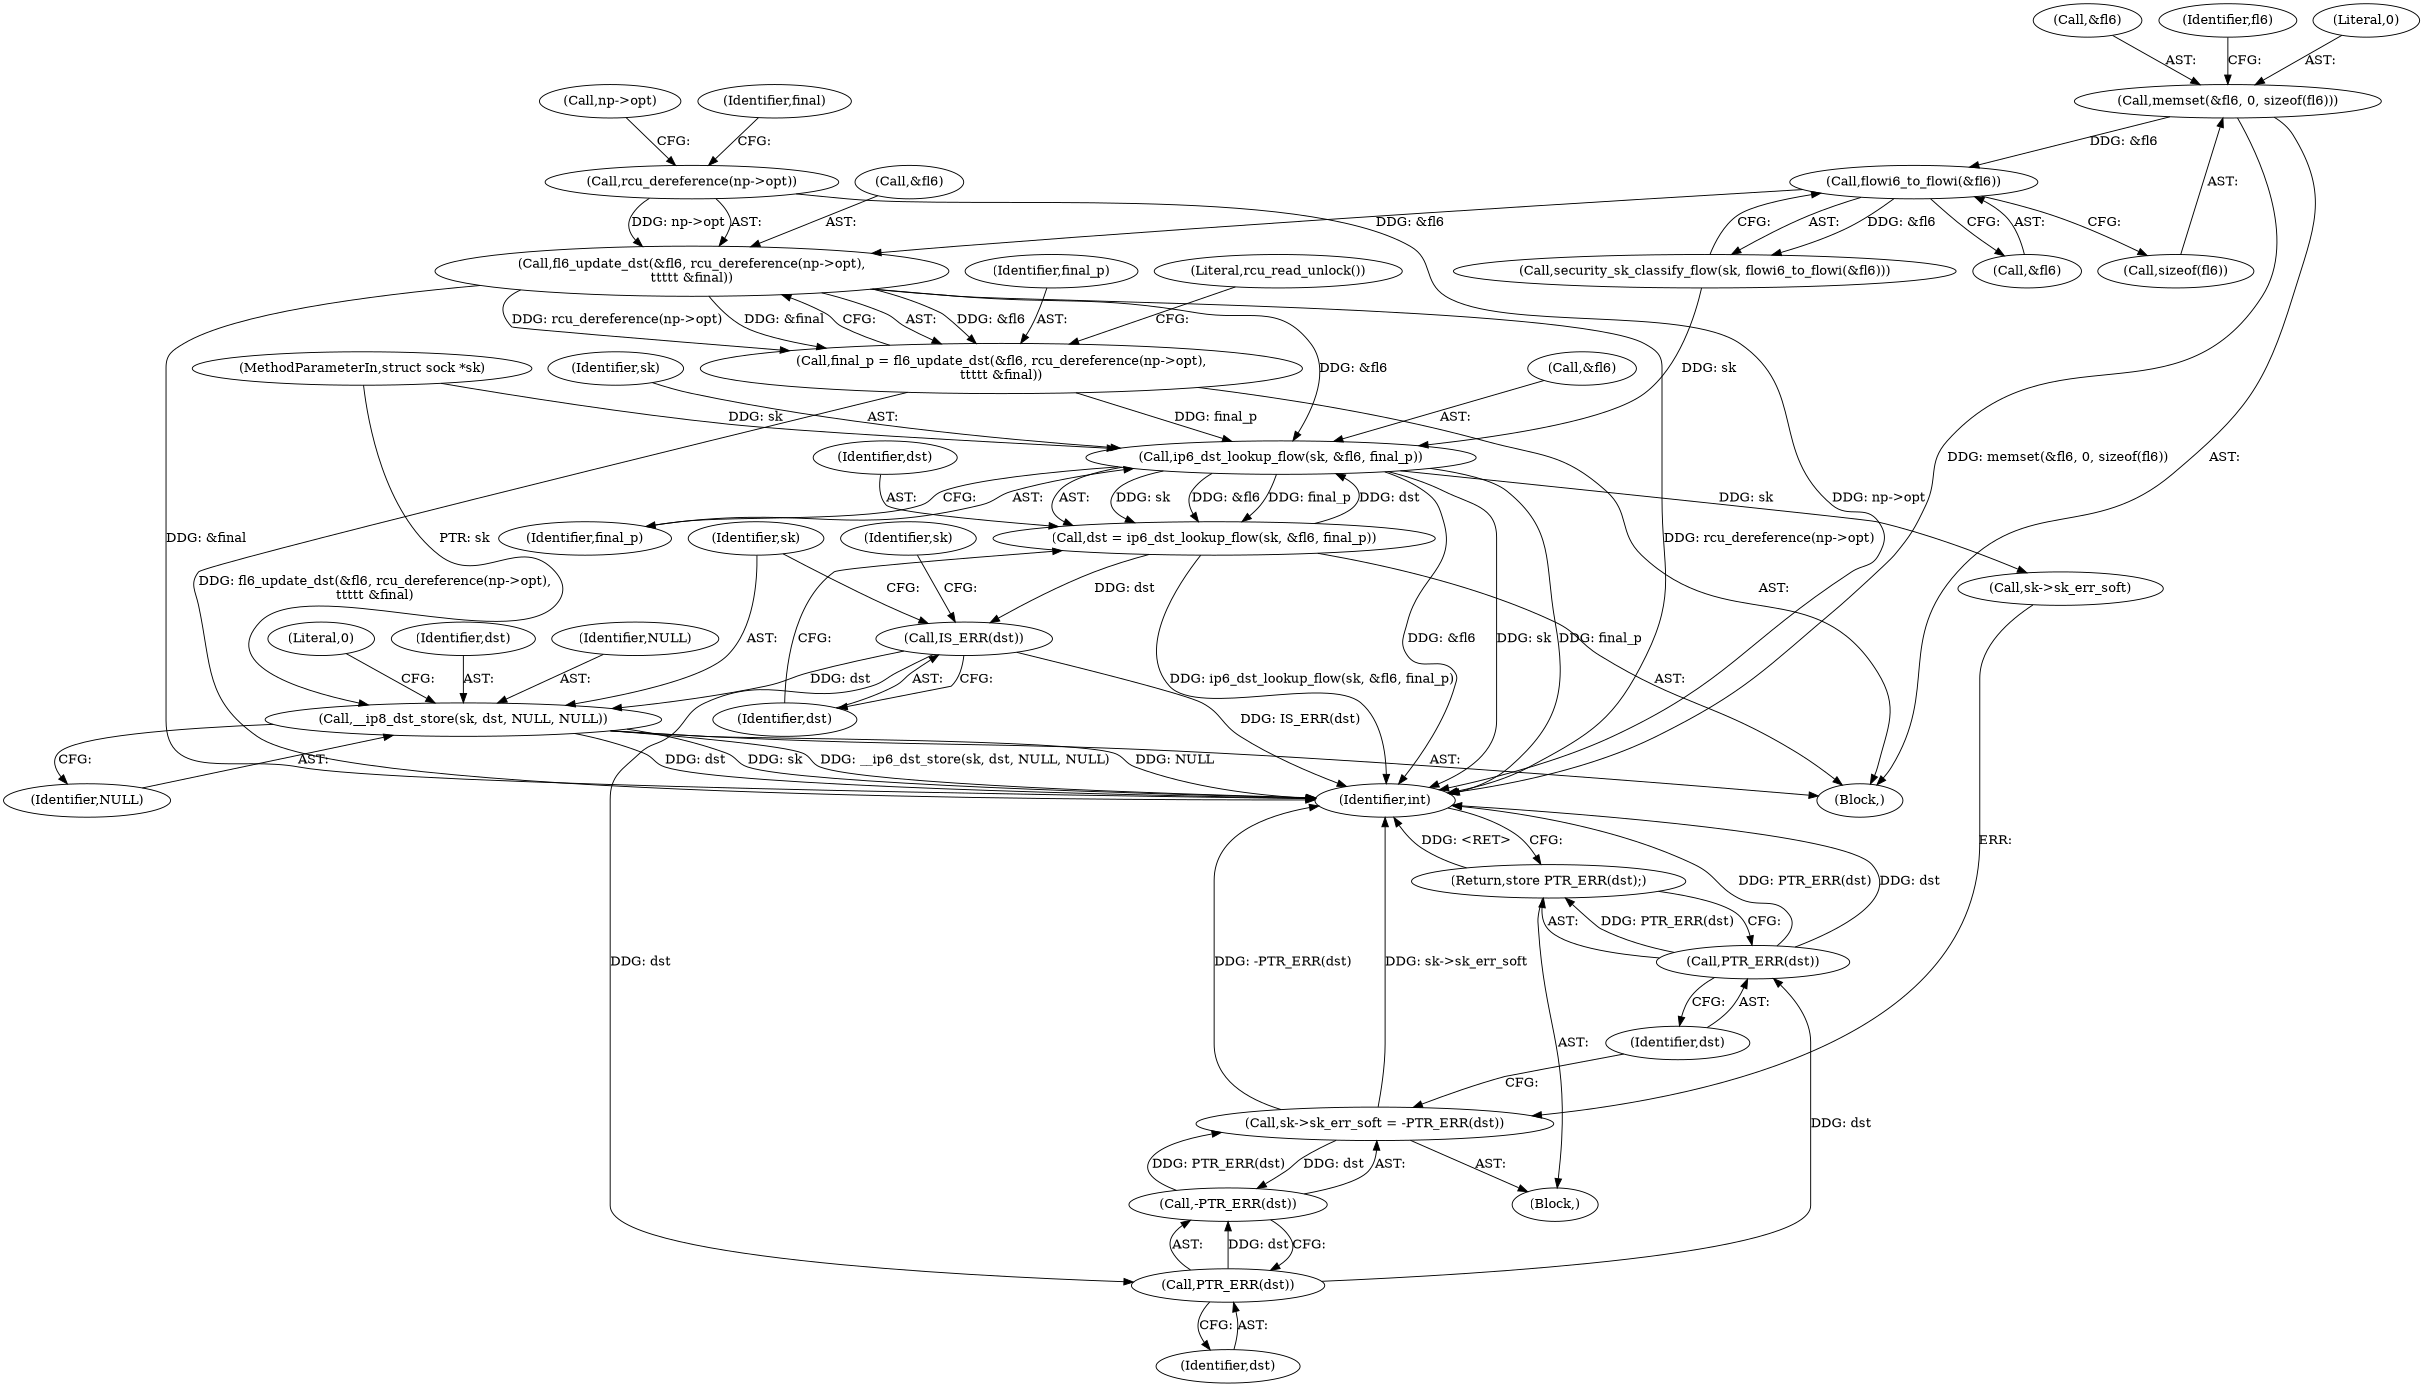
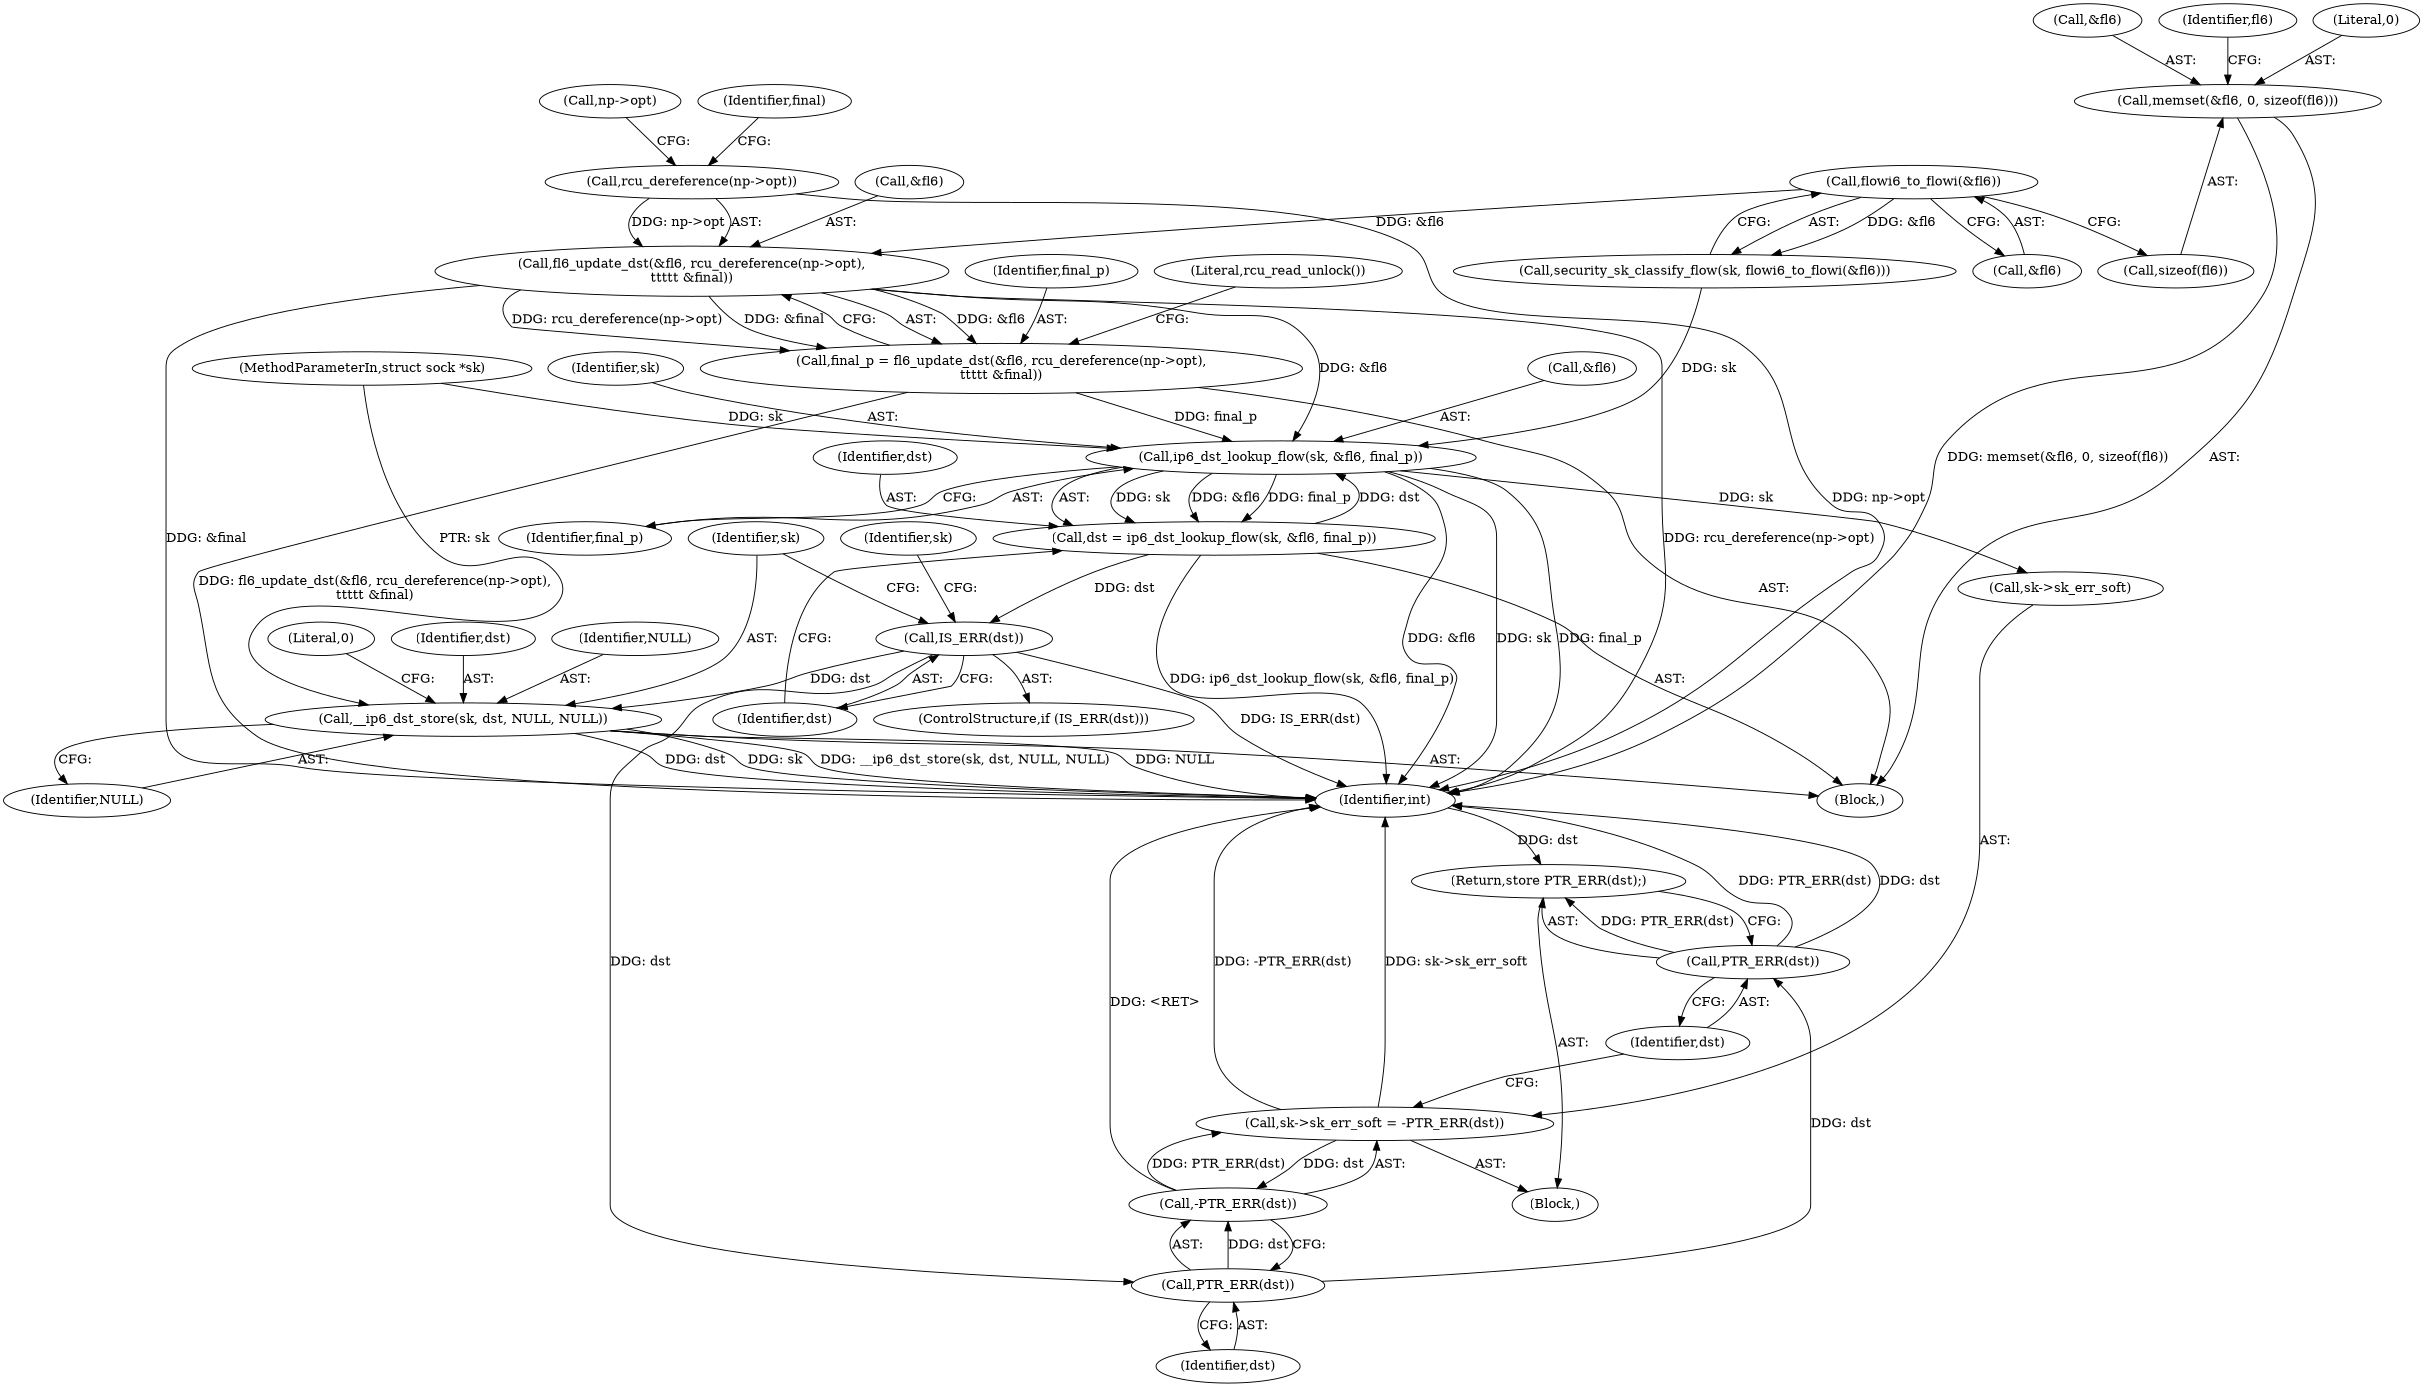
  digraph {
    n1 [label="(Call,fl6_update_dst(&fl6, rcu_dereference(np->opt),\n\t\t\t\t\t &final))"]
    n2 [label="(Call,final_p = fl6_update_dst(&fl6, rcu_dereference(np->opt),\n\t\t\t\t\t &final))"]
    n3 [label="(Call,ip6_dst_lookup_flow(sk, &fl6, final_p))"]
    n4 [label="(Identifier,int)"]
    n5 [label="(Block,)"]
    n6 [label="(Call,dst = ip6_dst_lookup_flow(sk, &fl6, final_p))"]
    n7 [label="(Identifier,final_p)"]
    n8 [label="(Call,sk->sk_err_soft)"]
    n9 [label="(Return,store PTR_ERR(dst);)"]
    n10 [label="(Call,flowi6_to_flowi(&fl6))"]
    n11 [label="(Call,security_sk_classify_flow(sk, flowi6_to_flowi(&fl6)))"]
    n12 [label="(Call,&fl6)"]
    n13 [label="(Call,sizeof(fl6))"]
    n14 [label="(Call,memset(&fl6, 0, sizeof(fl6)))"]
    n15 [label="(Call,rcu_dereference(np->opt))"]
    n16 [label="(Call,np->opt)"]
    n17 [label="(Call,IS_ERR(dst))"]
-   n18 [label="(Call,__ip8_dst_store(sk, dst, NULL, NULL))"]
+   n18 [label="(Call,__ip6_dst_store(sk, dst, NULL, NULL))"]
    n19 [label="(Identifier,NULL)"]
    n20 [label="(Call,PTR_ERR(dst))"]
    n21 [label="(Identifier,dst)"]
+   n22 [label="(ControlStructure,if (IS_ERR(dst)))"]
    n23 [label="(Call,-PTR_ERR(dst))"]
    n24 [label="(Call,PTR_ERR(dst))"]
    n25 [label="(Identifier,dst)"]
    n26 [label="(Call,sk->sk_err_soft = -PTR_ERR(dst))"]
    n27 [label="(Identifier,dst)"]
    n28 [label="(Block,)"]
    n29 [label="(Literal,0)"]
    n30 [label="(Call,&fl6)"]
    n31 [label="(Identifier,final_p)"]
    n32 [label="(Call,&fl6)"]
    n33 [label="(Identifier,sk)"]
    n34 [label="(Identifier,fl6)"]
    n35 [label="(Identifier,dst)"]
    n36 [label="(Identifier,dst)"]
    n37 [label="(Identifier,final)"]
    n38 [label="(Literal,0)"]
    n39 [label="(Call,&fl6)"]
    n40 [label="(MethodParameterIn,struct sock *sk)"]
    n41 [label="(Identifier,sk)"]
    n42 [label="(Literal,rcu_read_unlock())"]
    n43 [label="(Identifier,sk)"]
    n44 [label="(Identifier,NULL)"]
    n1 -> n2 [label="AST: "]
    n1 -> n2 [label="DDG: &fl6"]
    n1 -> n2 [label="DDG: rcu_dereference(np->opt)"]
    n1 -> n2 [label="DDG: &final"]
    n1 -> n3 [label="DDG: &fl6"]
    n1 -> n4 [label="DDG: rcu_dereference(np->opt)"]
    n1 -> n4 [label="DDG: &final"]
    n2 -> n1 [label="CFG: "]
    n2 -> n3 [label="DDG: final_p"]
    n2 -> n4 [label="DDG: fl6_update_dst(&fl6, rcu_dereference(np->opt),\n\t\t\t\t\t &final)"]
    n2 -> n5 [label="AST: "]
    n3 -> n4 [label="DDG: &fl6"]
    n3 -> n4 [label="DDG: final_p"]
    n3 -> n4 [label="DDG: sk"]
    n3 -> n6 [label="AST: "]
    n3 -> n6 [label="DDG: sk"]
    n3 -> n6 [label="DDG: &fl6"]
    n3 -> n6 [label="DDG: final_p"]
    n3 -> n7 [label="CFG: "]
    n3 -> n8 [label="DDG: sk"]
-   n4 -> n9 [label="CFG: "]
+   n4 -> n9 [label="DDG: dst"]
    n6 -> n3 [label="DDG: dst"]
    n6 -> n4 [label="DDG: ip6_dst_lookup_flow(sk, &fl6, final_p)"]
    n6 -> n5 [label="AST: "]
    n6 -> n17 [label="DDG: dst"]
    n7 -> n3 [label="AST: "]
-   n8 -> n26 [label="ERR: "]
-   n9 -> n4 [label="DDG: <RET>"]
+   n8 -> n26 [label="AST: "]
+   n23 -> n4 [label="DDG: <RET>"]
    n9 -> n24 [label="CFG: "]
    n9 -> n28 [label="AST: "]
    n10 -> n1 [label="DDG: &fl6"]
    n10 -> n11 [label="AST: "]
    n10 -> n11 [label="DDG: &fl6"]
    n10 -> n12 [label="CFG: "]
    n10 -> n13 [label="CFG: "]
    n11 -> n3 [label="DDG: sk"]
    n11 -> n10 [label="CFG: "]
    n12 -> n10 [label="AST: "]
    n13 -> n14 [label="AST: "]
    n14 -> n4 [label="DDG: memset(&fl6, 0, sizeof(fl6))"]
    n14 -> n5 [label="AST: "]
-   n14 -> n10 [label="DDG: &fl6"]
    n15 -> n1 [label="AST: "]
    n15 -> n1 [label="DDG: np->opt"]
    n15 -> n4 [label="DDG: np->opt"]
    n16 -> n15 [label="CFG: "]
    n17 -> n4 [label="DDG: IS_ERR(dst)"]
    n17 -> n18 [label="DDG: dst"]
    n17 -> n20 [label="DDG: dst"]
    n17 -> n21 [label="CFG: "]
+   n17 -> n22 [label="AST: "]
    n18 -> n4 [label="DDG: NULL"]
    n18 -> n4 [label="DDG: dst"]
    n18 -> n4 [label="DDG: sk"]
    n18 -> n4 [label="DDG: __ip6_dst_store(sk, dst, NULL, NULL)"]
    n18 -> n5 [label="AST: "]
    n18 -> n19 [label="CFG: "]
    n19 -> n18 [label="AST: "]
    n20 -> n23 [label="AST: "]
    n20 -> n23 [label="DDG: dst"]
    n20 -> n24 [label="DDG: dst"]
    n20 -> n25 [label="CFG: "]
    n21 -> n6 [label="CFG: "]
    n21 -> n17 [label="AST: "]
    n23 -> n20 [label="CFG: "]
    n23 -> n26 [label="AST: "]
    n23 -> n26 [label="DDG: PTR_ERR(dst)"]
    n24 -> n4 [label="DDG: PTR_ERR(dst)"]
    n24 -> n4 [label="DDG: dst"]
    n24 -> n9 [label="AST: "]
    n24 -> n9 [label="DDG: PTR_ERR(dst)"]
    n24 -> n27 [label="CFG: "]
    n25 -> n20 [label="AST: "]
    n26 -> n4 [label="DDG: sk->sk_err_soft"]
    n26 -> n4 [label="DDG: -PTR_ERR(dst)"]
    n26 -> n23 [label="DDG: dst"]
    n26 -> n28 [label="AST: "]
    n27 -> n24 [label="AST: "]
    n27 -> n26 [label="CFG: "]
    n29 -> n18 [label="CFG: "]
    n30 -> n14 [label="AST: "]
    n31 -> n2 [label="AST: "]
    n32 -> n1 [label="AST: "]
    n33 -> n3 [label="AST: "]
    n34 -> n14 [label="CFG: "]
    n35 -> n6 [label="AST: "]
    n36 -> n18 [label="AST: "]
    n37 -> n15 [label="CFG: "]
    n38 -> n14 [label="AST: "]
    n39 -> n3 [label="AST: "]
    n40 -> n3 [label="DDG: sk"]
    n40 -> n18 [label="PTR: sk"]
    n41 -> n17 [label="CFG: "]
    n42 -> n2 [label="CFG: "]
    n43 -> n17 [label="CFG: "]
    n43 -> n18 [label="AST: "]
    n44 -> n18 [label="AST: "]
  }
